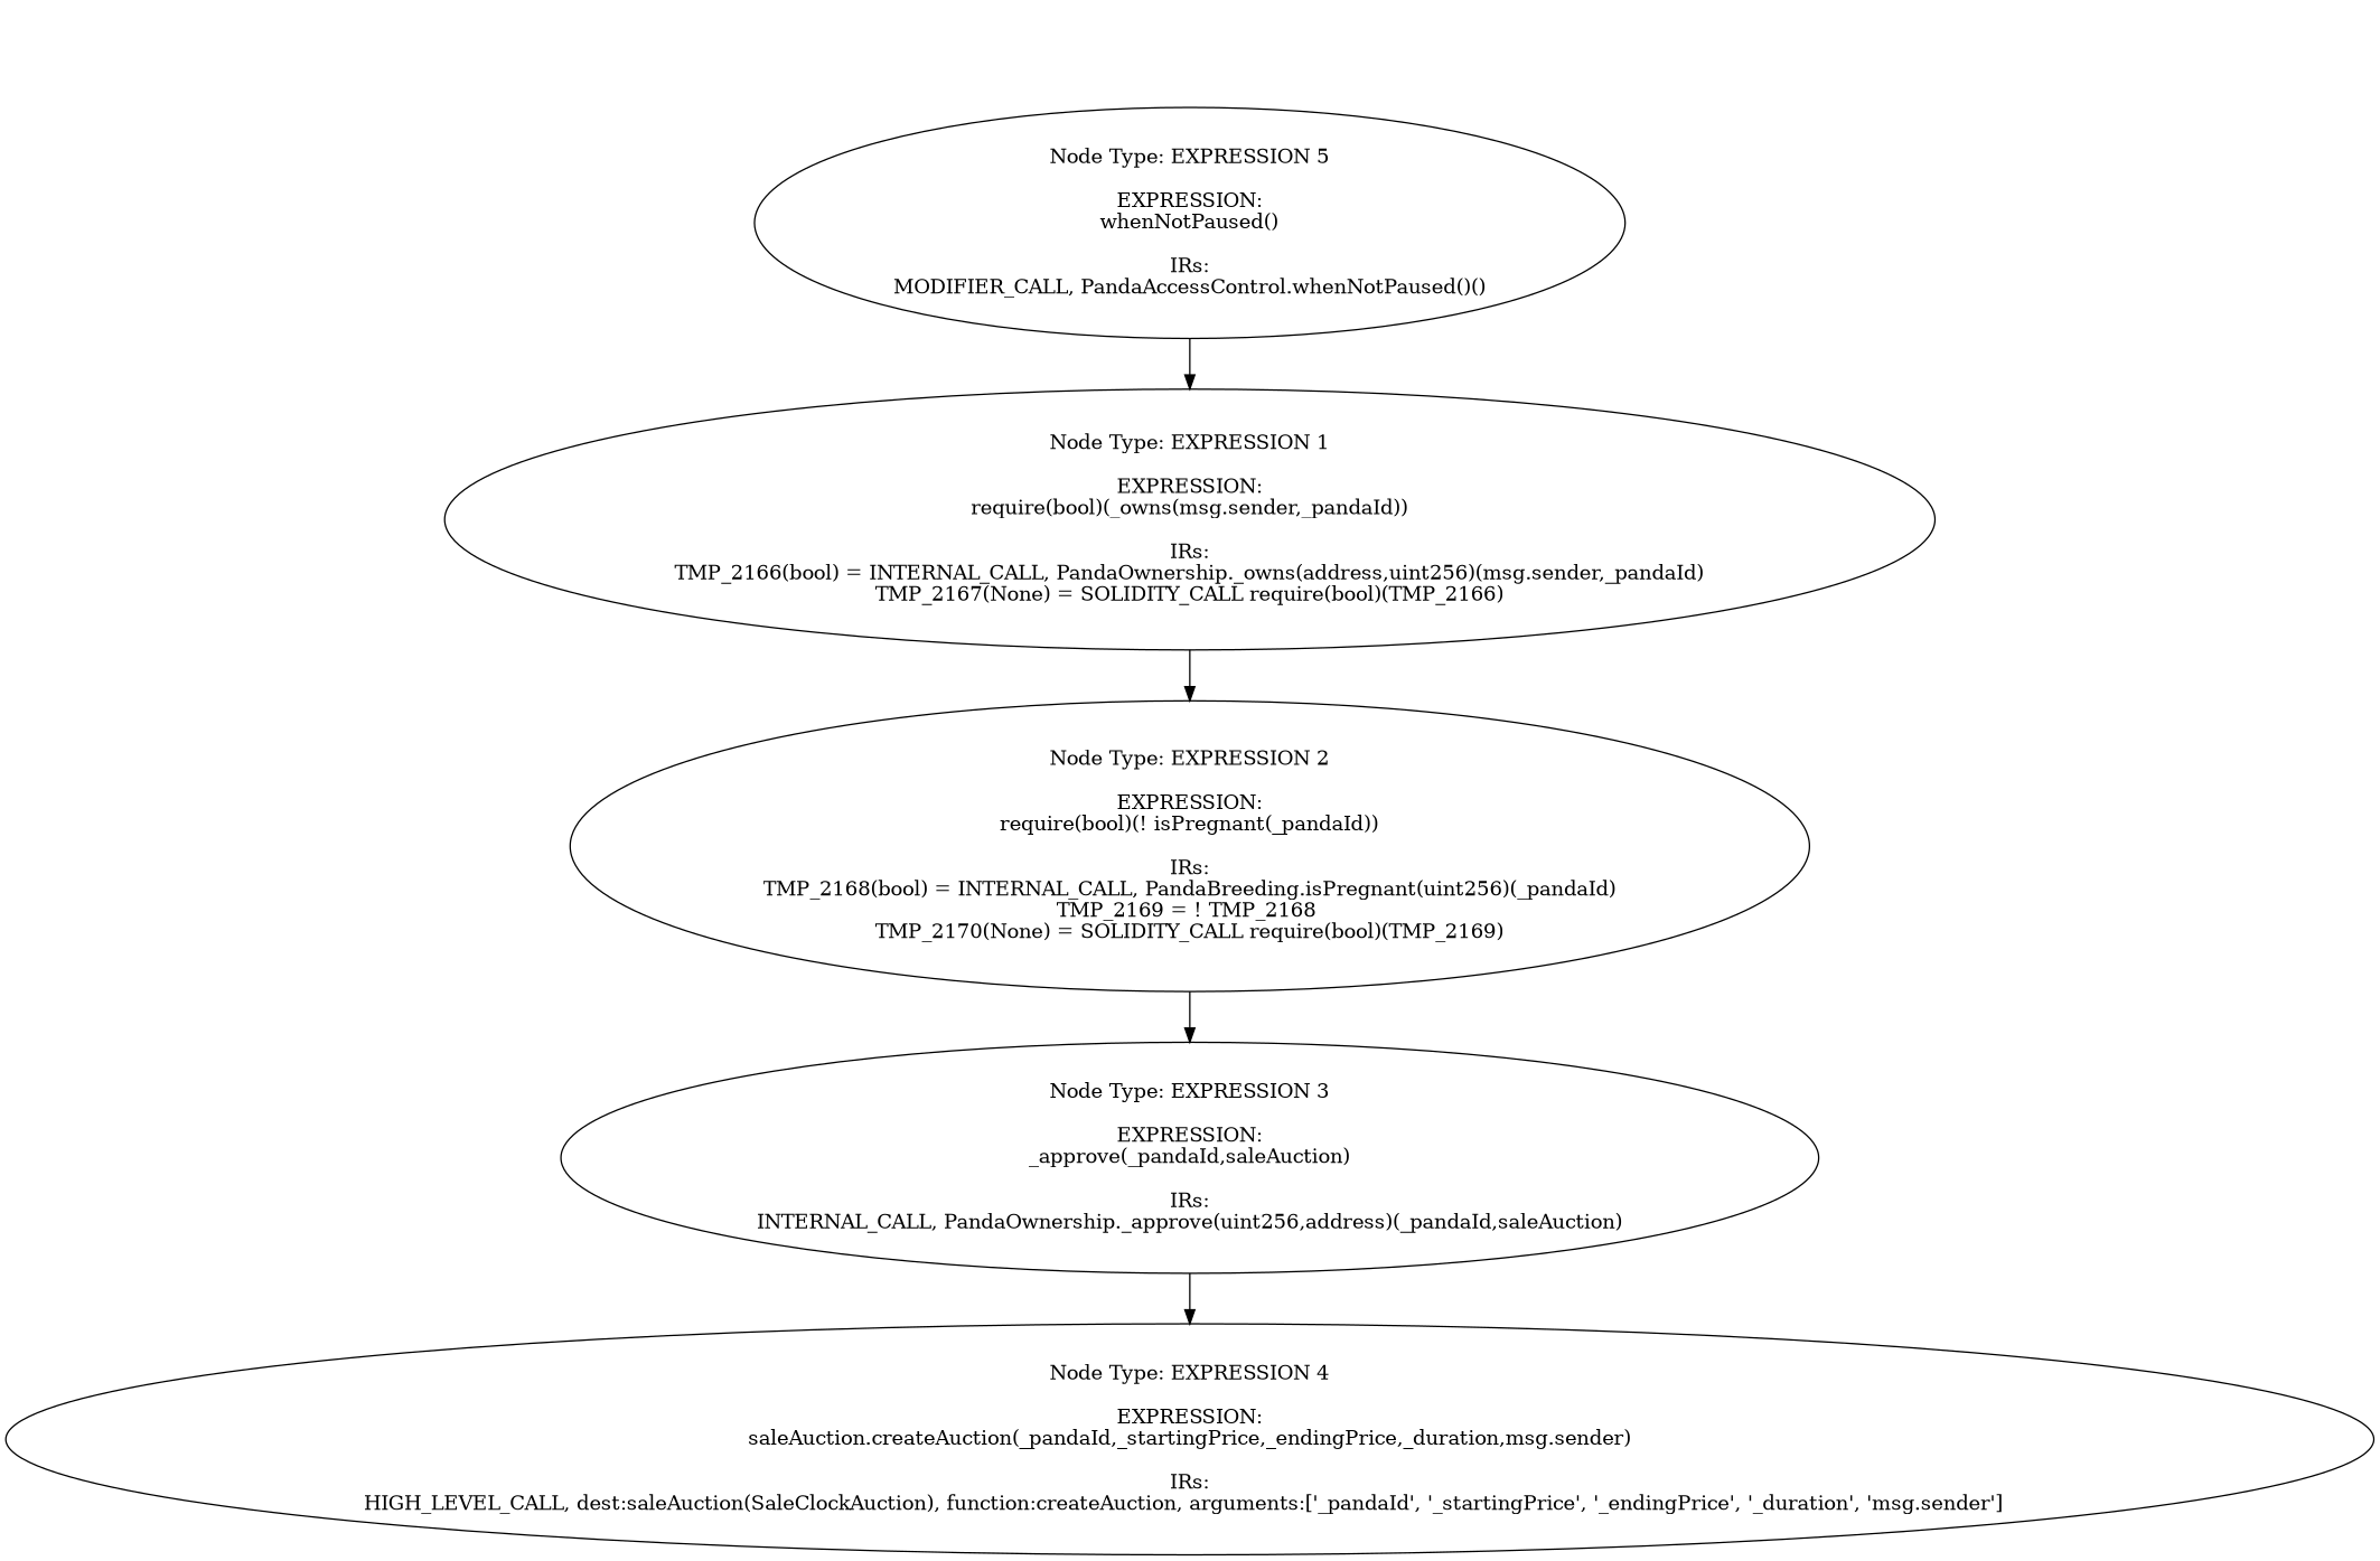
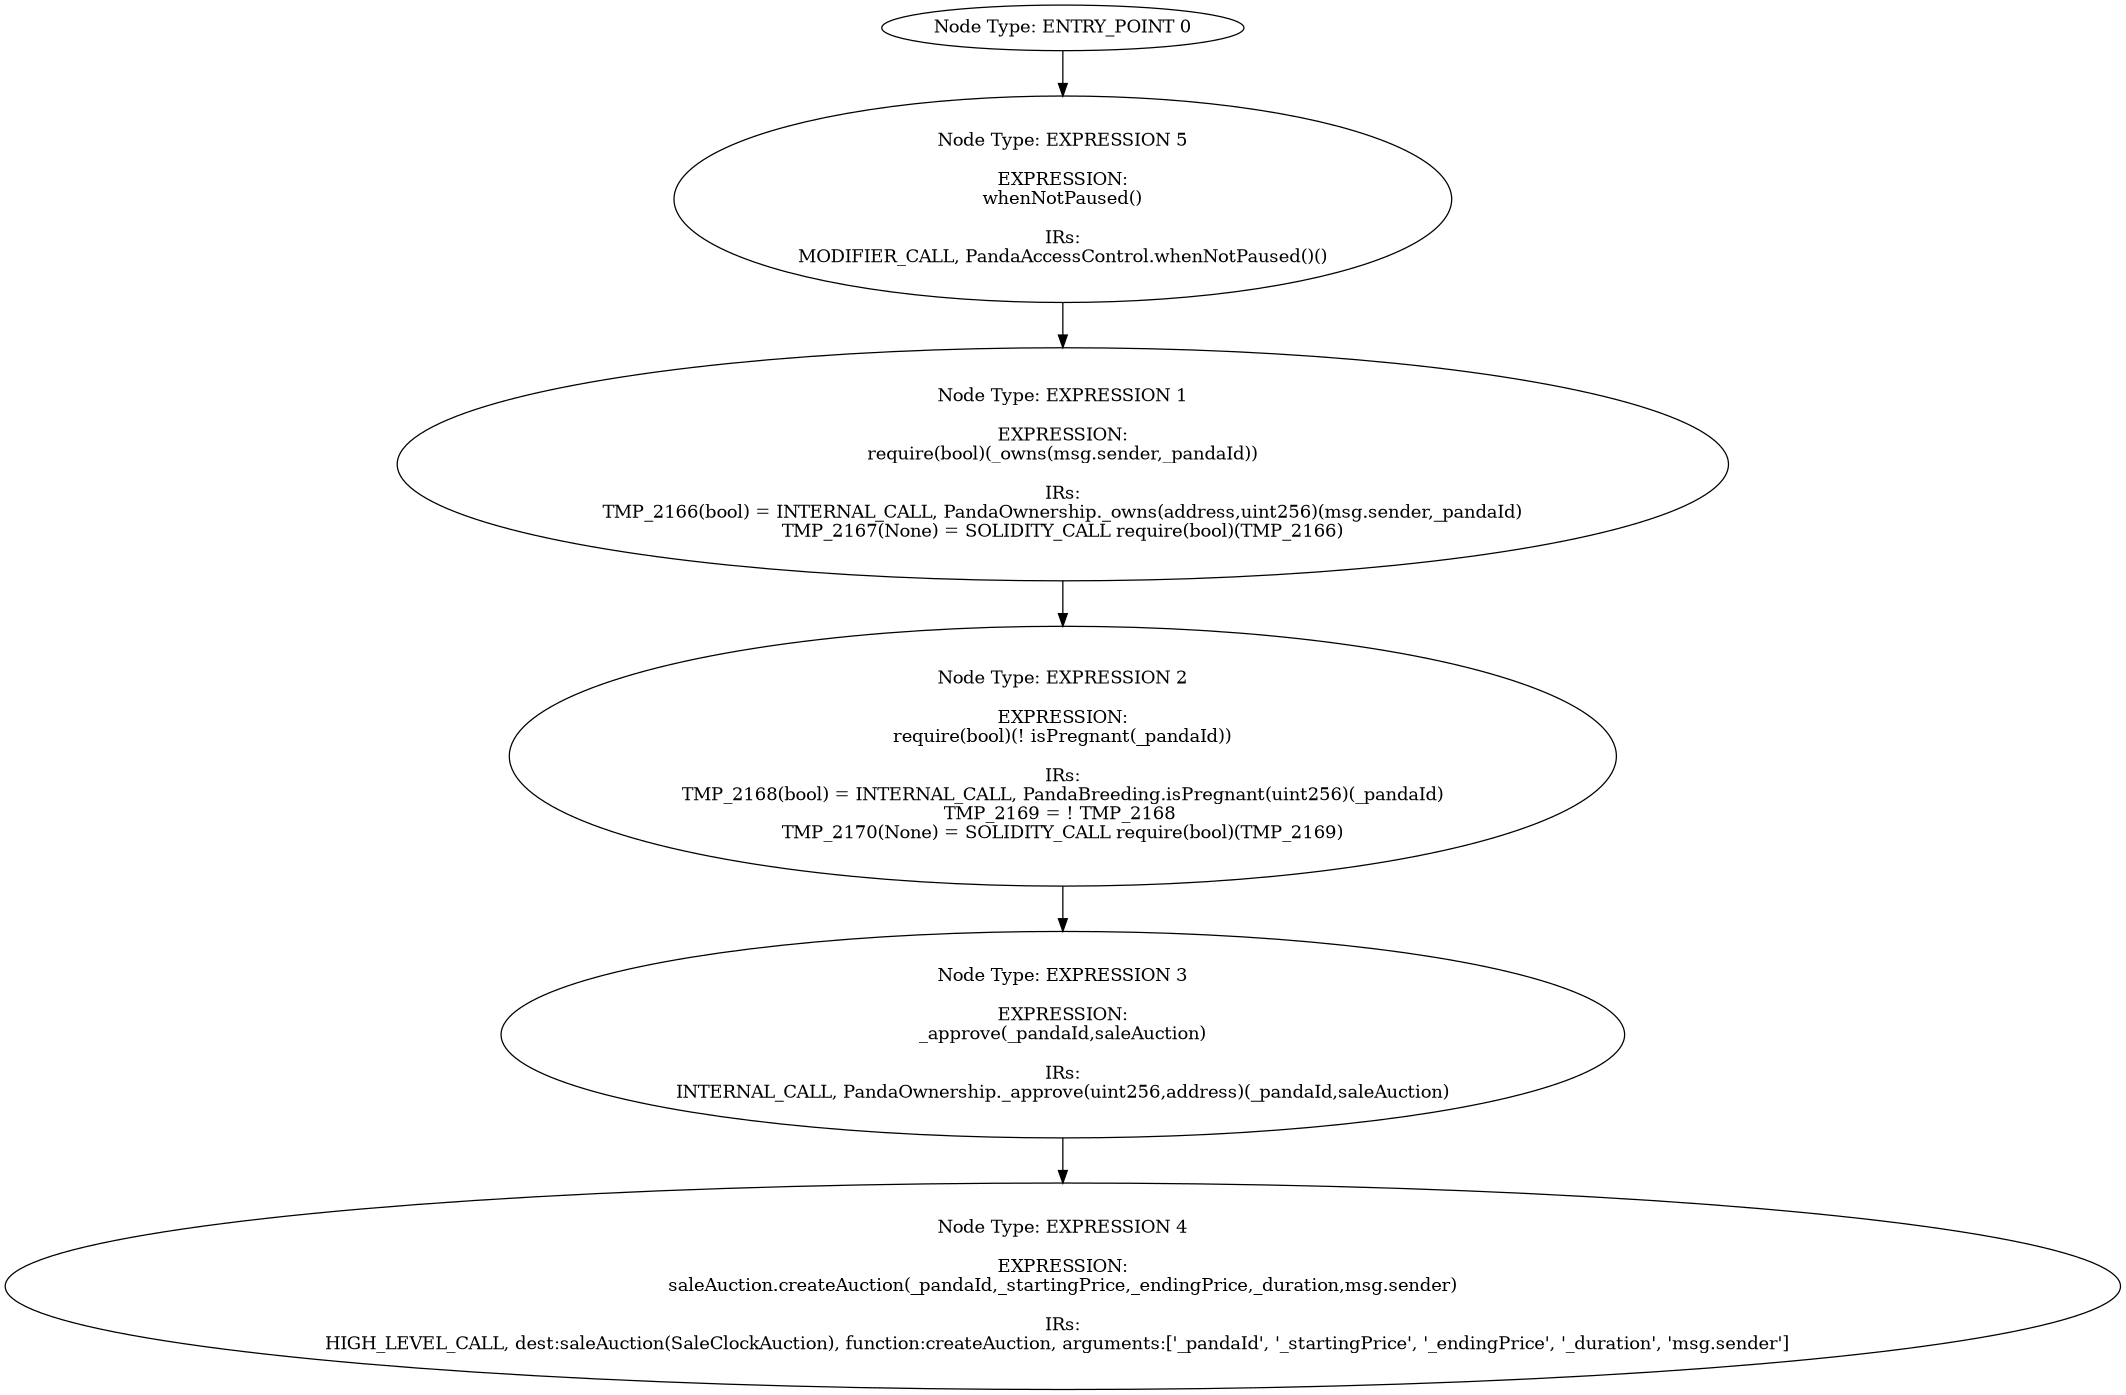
  digraph {
+   n1 [label="Node Type: ENTRY_POINT 0\n"]
    n2 [label="Node Type: EXPRESSION 5\n\nEXPRESSION:\nwhenNotPaused()\n\nIRs:\nMODIFIER_CALL, PandaAccessControl.whenNotPaused()()"]
    n3 [label="Node Type: EXPRESSION 1\n\nEXPRESSION:\nrequire(bool)(_owns(msg.sender,_pandaId))\n\nIRs:\nTMP_2166(bool) = INTERNAL_CALL, PandaOwnership._owns(address,uint256)(msg.sender,_pandaId)\nTMP_2167(None) = SOLIDITY_CALL require(bool)(TMP_2166)"]
    n4 [label="Node Type: EXPRESSION 2\n\nEXPRESSION:\nrequire(bool)(! isPregnant(_pandaId))\n\nIRs:\nTMP_2168(bool) = INTERNAL_CALL, PandaBreeding.isPregnant(uint256)(_pandaId)\nTMP_2169 = ! TMP_2168 \nTMP_2170(None) = SOLIDITY_CALL require(bool)(TMP_2169)"]
    n5 [label="Node Type: EXPRESSION 3\n\nEXPRESSION:\n_approve(_pandaId,saleAuction)\n\nIRs:\nINTERNAL_CALL, PandaOwnership._approve(uint256,address)(_pandaId,saleAuction)"]
    n6 [label="Node Type: EXPRESSION 4\n\nEXPRESSION:\nsaleAuction.createAuction(_pandaId,_startingPrice,_endingPrice,_duration,msg.sender)\n\nIRs:\nHIGH_LEVEL_CALL, dest:saleAuction(SaleClockAuction), function:createAuction, arguments:['_pandaId', '_startingPrice', '_endingPrice', '_duration', 'msg.sender']  "]
+   n1 -> n2
    n2 -> n3
    n3 -> n4
    n4 -> n5
    n5 -> n6
  }
